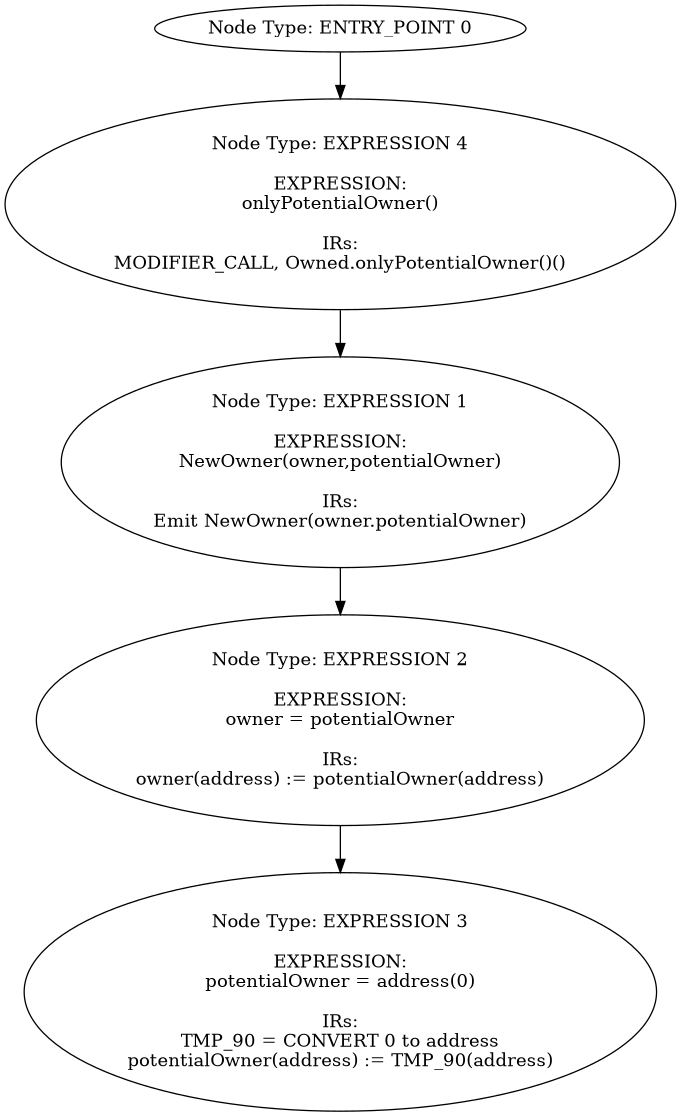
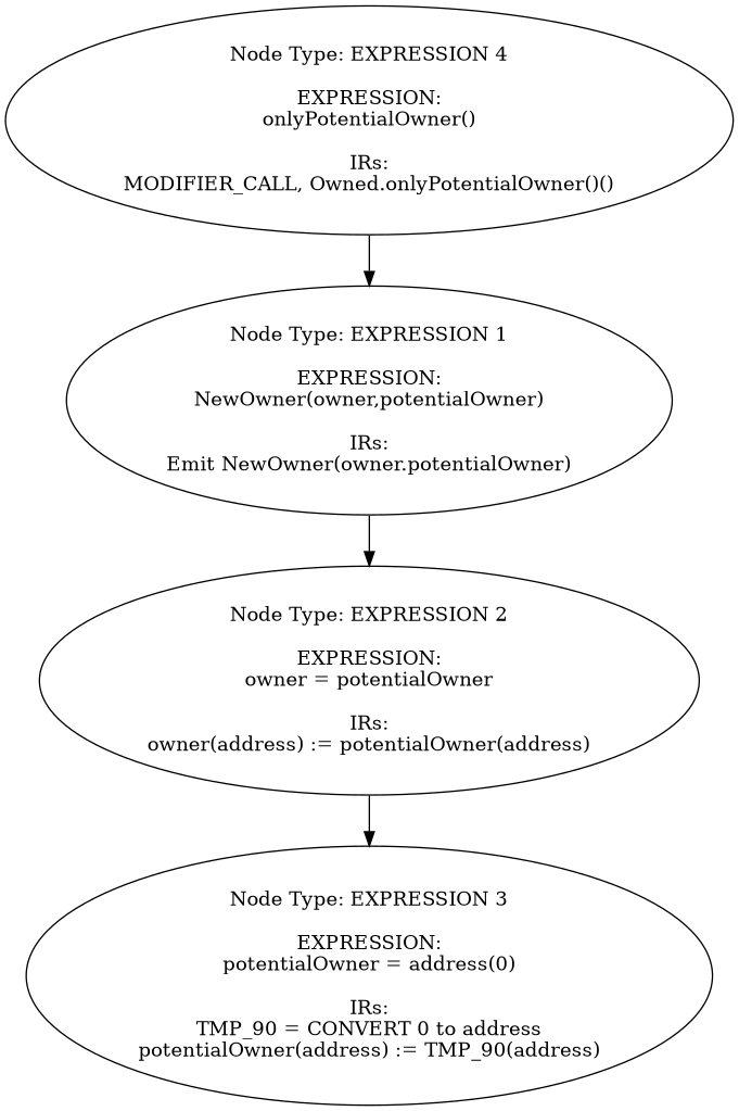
  digraph {
-   n1 [label="Node Type: ENTRY_POINT 0\n"]
    n2 [label="Node Type: EXPRESSION 4\n\nEXPRESSION:\nonlyPotentialOwner()\n\nIRs:\nMODIFIER_CALL, Owned.onlyPotentialOwner()()"]
    n3 [label="Node Type: EXPRESSION 1\n\nEXPRESSION:\nNewOwner(owner,potentialOwner)\n\nIRs:\nEmit NewOwner(owner.potentialOwner)"]
    n4 [label="Node Type: EXPRESSION 2\n\nEXPRESSION:\nowner = potentialOwner\n\nIRs:\nowner(address) := potentialOwner(address)"]
    n5 [label="Node Type: EXPRESSION 3\n\nEXPRESSION:\npotentialOwner = address(0)\n\nIRs:\nTMP_90 = CONVERT 0 to address\npotentialOwner(address) := TMP_90(address)"]
-   n1 -> n2
    n2 -> n3
    n3 -> n4
    n4 -> n5
  }
